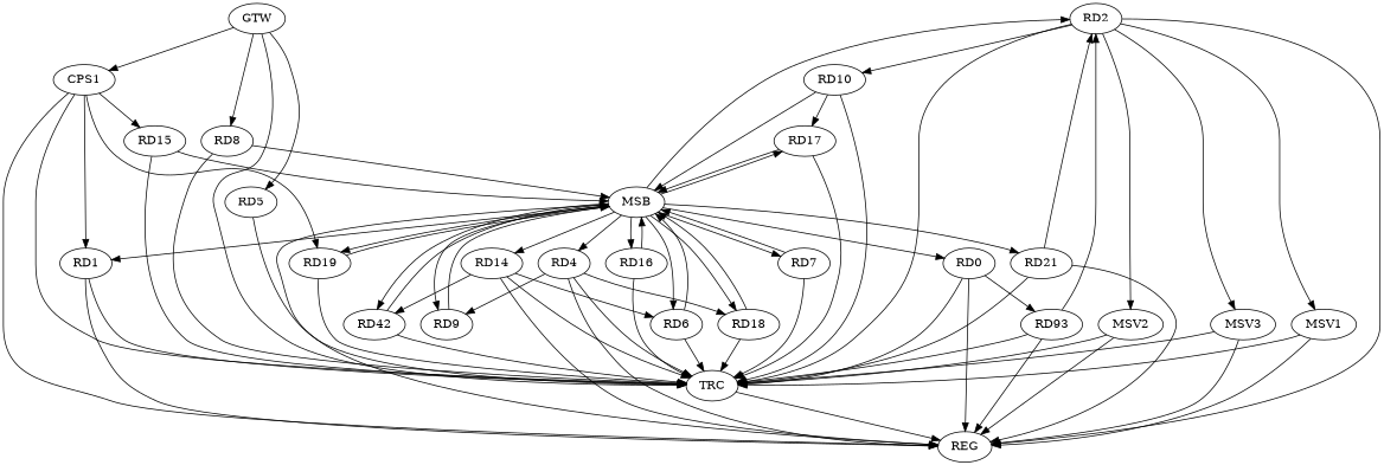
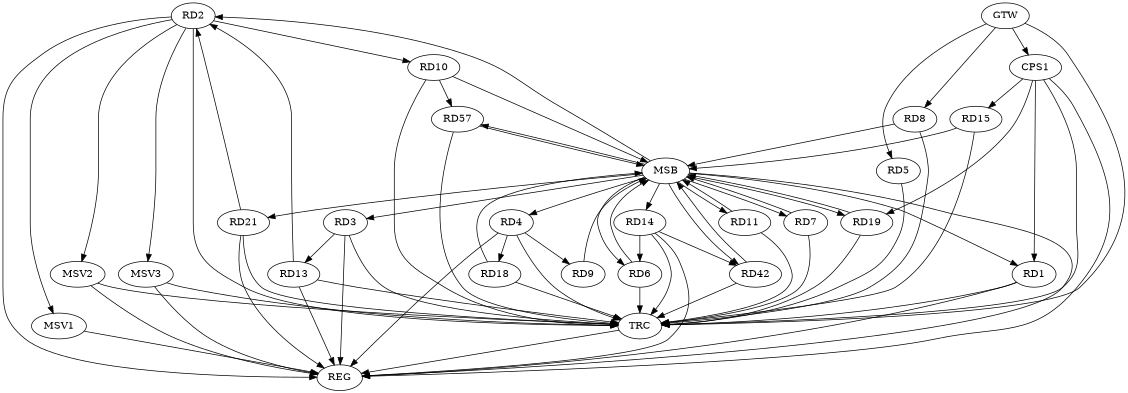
  strict digraph {
    n1 [label=RD1]
    n2 [label=REG]
    n3 [label=TRC]
    n4 [label=RD2]
    n5 [label=RD10]
    n6 [label=MSV1]
    n7 [label=MSV2]
    n8 [label=MSV3]
-   n9 [label=RD17]
+   n9 [label=RD57]
    n10 [label=MSB]
    n11 [label=RD15]
-   n12 [label=RD0]
-   n13 [label=RD93]
+   n12 [label=RD3]
+   n13 [label=RD13]
    n14 [label=RD4]
    n15 [label=RD9]
    n16 [label=RD18]
    n17 [label=RD5]
    n18 [label=RD6]
    n19 [label=RD7]
    n20 [label=RD21]
    n21 [label=RD42]
    n22 [label=RD14]
-   n23 [label=RD16]
+   n23 [label=RD11]
    n24 [label=RD19]
    n25 [label=RD8]
    n26 [label=CPS1]
    n27 [label=GTW]
    n1 -> n2
    n1 -> n3
    n3 -> n2
    n4 -> n2
    n4 -> n3
    n4 -> n5
    n4 -> n6
    n4 -> n7
    n4 -> n8
    n5 -> n3
    n5 -> n9
    n5 -> n10
    n6 -> n2
-   n6 -> n3
    n7 -> n2
    n7 -> n3
    n8 -> n2
    n8 -> n3
    n9 -> n3
    n9 -> n10
    n10 -> n1
    n10 -> n2
    n10 -> n4
    n10 -> n9
    n10 -> n12
    n10 -> n14
-   n10 -> n15
-   n10 -> n16
    n10 -> n18
    n10 -> n19
    n10 -> n20
    n10 -> n21
    n10 -> n22
    n10 -> n23
    n10 -> n24
    n11 -> n3
    n11 -> n10
    n12 -> n2
    n12 -> n3
    n12 -> n13
    n13 -> n2
    n13 -> n3
    n13 -> n4
    n14 -> n2
    n14 -> n3
    n14 -> n15
    n14 -> n16
    n15 -> n10
    n16 -> n3
    n16 -> n10
    n17 -> n3
    n18 -> n3
    n18 -> n10
    n19 -> n3
    n19 -> n10
    n20 -> n2
    n20 -> n3
    n20 -> n4
    n21 -> n3
    n21 -> n10
    n22 -> n2
    n22 -> n3
    n22 -> n18
    n22 -> n21
    n23 -> n3
    n23 -> n10
    n24 -> n3
    n24 -> n10
    n25 -> n3
    n25 -> n10
    n26 -> n1
    n26 -> n2
    n26 -> n3
    n26 -> n11
    n26 -> n24
    n27 -> n3
    n27 -> n17
    n27 -> n25
    n27 -> n26
  }
